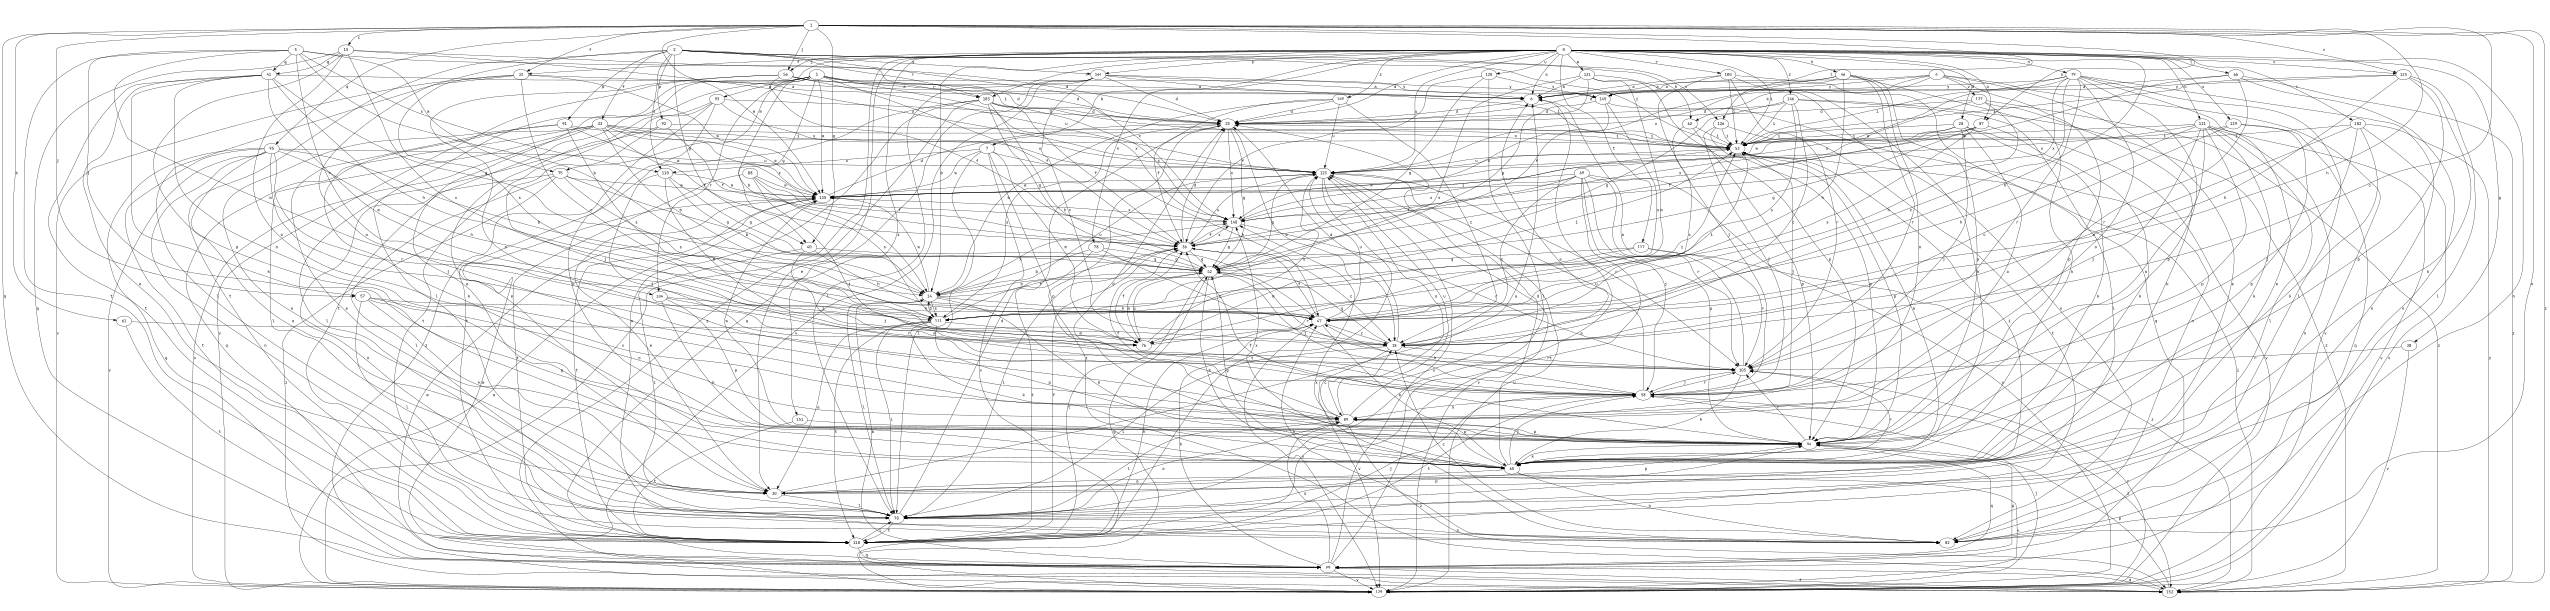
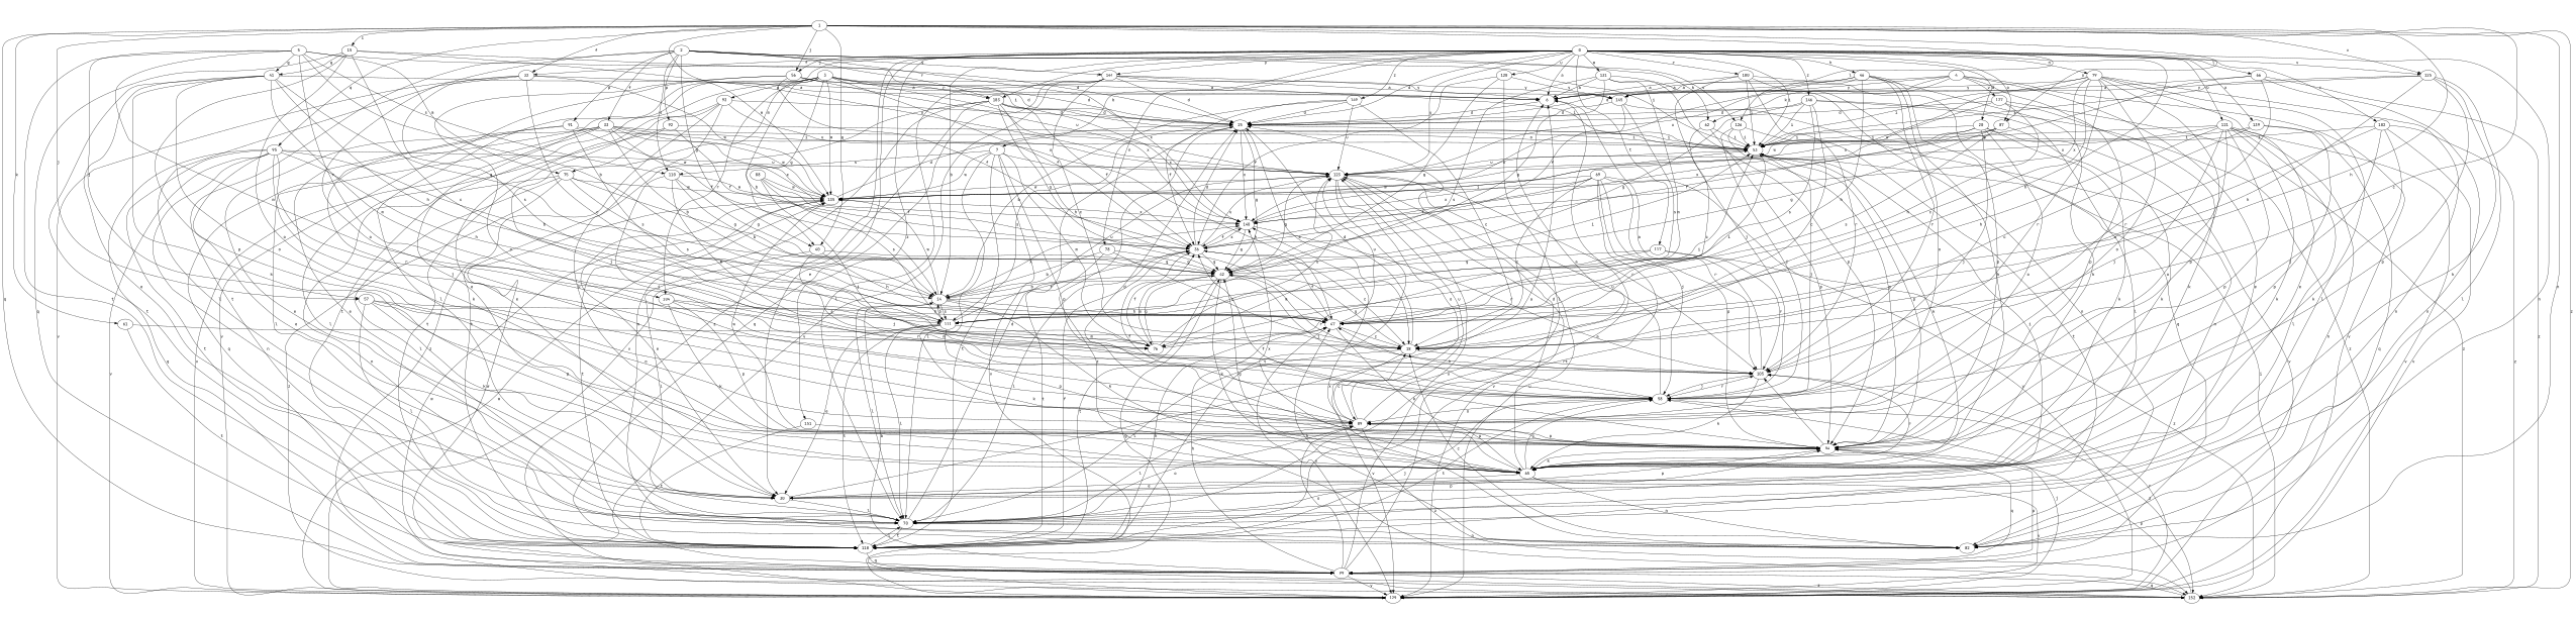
  strict digraph {
    fontname="JetBrains Mono"
    node [fontname="JetBrains Mono"]
    edge [fontname="JetBrains Mono"]
    0
    6
    7
    n4 [label=14]
    20
    25
    30
    32
-   38
    46
    47
    53
    56
    66
    75
    78
    79
    82
    87
    100
    102
    103
    117
    120
    121
    123
    125
    n28 [label=131]
    139
    144
    146
    149
    151
    152
    135
    110
    118
    70
    94
    129
    76
    140
    65
    111
    89
    58
    18
    42
    105
    36
    145
    99
    1
    15
    40
    57
    61
    95
    126
    41
    69
    2
    33
    62
    91
    92
    88
    3
    93
    104
    4
    127
    5
    0 -> 6 [label=a]
    0 -> 7 [label=b]
    0 -> n4 [label=b]
    0 -> 20 [label=d]
    0 -> 25 [label=d]
    0 -> 30 [label=e]
    0 -> 32 [label=f]
-   0 -> 38 [label=g]
    0 -> 46 [label=h]
    0 -> 47 [label=h]
    0 -> 53 [label=i]
    0 -> 56 [label=j]
    0 -> 66 [label=l]
    0 -> 75 [label=m]
    0 -> 78 [label=n]
    0 -> 79 [label=n]
    0 -> 82 [label=n]
    0 -> 87 [label=o]
    0 -> 100 [label=r]
    0 -> 102 [label=r]
    0 -> 103 [label=r]
    0 -> 117 [label=t]
    0 -> 120 [label=u]
    0 -> 121 [label=u]
    0 -> 123 [label=u]
    0 -> 125 [label=v]
    0 -> n28 [label=w]
    0 -> 139 [label=x]
    0 -> 144 [label=y]
    0 -> 146 [label=z]
    0 -> 149 [label=z]
    0 -> 151 [label=z]
    0 -> 152 [label=z]
    6 -> 25 [label=d]
    7 -> 47 [label=h]
    7 -> 135 [label=w]
    7 -> 110 [label=s]
-   88 -> 118 [label=t]
+   7 -> 118 [label=t]
    7 -> 70 [label=l]
    7 -> 94 [label=p]
    7 -> 129 [label=v]
    7 -> 76 [label=m]
    n4 -> 47 [label=h]
    n4 -> 53 [label=i]
    n4 -> 123 [label=u]
    n4 -> 135 [label=w]
    n4 -> 70 [label=l]
    n4 -> 140 [label=x]
    n4 -> 65 [label=k]
    n4 -> 111 [label=s]
    20 -> 53 [label=i]
    20 -> 123 [label=u]
    20 -> 129 [label=v]
    20 -> 140 [label=x]
    20 -> 65 [label=k]
    20 -> 89 [label=o]
    20 -> 58 [label=j]
    25 -> 53 [label=i]
    25 -> 152 [label=z]
    25 -> 140 [label=x]
    25 -> 111 [label=s]
    25 -> 18 [label=c]
    25 -> 42 [label=g]
    30 -> 6 [label=a]
    30 -> 53 [label=i]
    30 -> 70 [label=l]
    30 -> 94 [label=p]
    32 -> 6 [label=a]
    32 -> 135 [label=w]
    32 -> 70 [label=l]
    32 -> 129 [label=v]
    32 -> 111 [label=s]
    32 -> 18 [label=c]
-   38 -> 129 [label=v]
-   38 -> 105 [label=r]
    46 -> 6 [label=a]
    46 -> 25 [label=d]
    46 -> 47 [label=h]
    46 -> 94 [label=p]
    46 -> 65 [label=k]
    46 -> 89 [label=o]
    46 -> 105 [label=r]
    46 -> 36 [label=f]
    47 -> 53 [label=i]
    47 -> 123 [label=u]
    47 -> 129 [label=v]
    47 -> 65 [label=k]
    47 -> 18 [label=c]
    47 -> 36 [label=f]
    53 -> 123 [label=u]
    53 -> 94 [label=p]
    53 -> 65 [label=k]
    53 -> 58 [label=j]
    56 -> 6 [label=a]
    56 -> 25 [label=d]
    56 -> 123 [label=u]
    56 -> 129 [label=v]
    56 -> 89 [label=o]
    56 -> 36 [label=f]
    66 -> 6 [label=a]
    66 -> 82 [label=n]
    66 -> 152 [label=z]
    66 -> 135 [label=w]
    66 -> 105 [label=r]
    75 -> 82 [label=n]
    75 -> 152 [label=z]
    75 -> 135 [label=w]
    75 -> 70 [label=l]
    75 -> 111 [label=s]
    75 -> 42 [label=g]
    78 -> n4 [label=b]
    78 -> 118 [label=t]
    78 -> 18 [label=c]
    78 -> 42 [label=g]
    79 -> 30 [label=e]
    79 -> 53 [label=i]
    79 -> 82 [label=n]
    79 -> 135 [label=w]
    79 -> 70 [label=l]
    79 -> 94 [label=p]
    79 -> 140 [label=x]
    79 -> 89 [label=o]
    79 -> 18 [label=c]
    79 -> 105 [label=r]
    79 -> 145 [label=y]
    82 -> 47 [label=h]
    82 -> 140 [label=x]
    82 -> 18 [label=c]
    87 -> 53 [label=i]
    87 -> 65 [label=k]
    87 -> 111 [label=s]
    87 -> 42 [label=g]
    87 -> 36 [label=f]
    100 -> 6 [label=a]
    100 -> 53 [label=i]
    100 -> 65 [label=k]
    100 -> 58 [label=j]
    100 -> 105 [label=r]
    100 -> 99 [label=q]
    102 -> 53 [label=i]
    102 -> 152 [label=z]
    102 -> 129 [label=v]
    102 -> 65 [label=k]
    102 -> 58 [label=j]
    102 -> 18 [label=c]
    103 -> 25 [label=d]
    103 -> 47 [label=h]
    103 -> 82 [label=n]
    103 -> 118 [label=t]
    103 -> 129 [label=v]
    103 -> 140 [label=x]
    103 -> 42 [label=g]
    103 -> 36 [label=f]
    117 -> 152 [label=z]
    117 -> 76 [label=m]
    117 -> 42 [label=g]
    117 -> 105 [label=r]
    120 -> 70 [label=l]
    120 -> 42 [label=g]
    120 -> 36 [label=f]
    120 -> 145 [label=y]
    121 -> 47 [label=h]
    121 -> 53 [label=i]
    121 -> 82 [label=n]
    121 -> 123 [label=u]
    121 -> 70 [label=l]
    121 -> 94 [label=p]
    121 -> 129 [label=v]
    121 -> 65 [label=k]
    121 -> 89 [label=o]
    121 -> 58 [label=j]
    123 -> 135 [label=w]
    123 -> 118 [label=t]
    123 -> 129 [label=v]
    123 -> 89 [label=o]
    123 -> 42 [label=g]
    123 -> 105 [label=r]
    125 -> 47 [label=h]
    125 -> 53 [label=i]
    125 -> 70 [label=l]
    125 -> 94 [label=p]
    125 -> 65 [label=k]
    125 -> 145 [label=y]
    n28 -> 6 [label=a]
    n28 -> 82 [label=n]
    n28 -> 94 [label=p]
    n28 -> 76 [label=m]
    n28 -> 111 [label=s]
    n28 -> 42 [label=g]
    139 -> 53 [label=i]
    139 -> 94 [label=p]
    139 -> 18 [label=c]
    139 -> 99 [label=q]
    144 -> 6 [label=a]
    144 -> 25 [label=d]
    144 -> 53 [label=i]
    144 -> 70 [label=l]
    144 -> 129 [label=v]
    144 -> 18 [label=c]
    144 -> 145 [label=y]
    144 -> 99 [label=q]
    146 -> 25 [label=d]
    146 -> 53 [label=i]
    146 -> 152 [label=z]
    146 -> 70 [label=l]
    146 -> 111 [label=s]
    146 -> 18 [label=c]
    146 -> 42 [label=g]
    149 -> n4 [label=b]
    149 -> 25 [label=d]
    149 -> 123 [label=u]
    149 -> 18 [label=c]
    149 -> 36 [label=f]
    151 -> 118 [label=t]
    151 -> 94 [label=p]
    152 -> 53 [label=i]
    152 -> 135 [label=w]
    152 -> 94 [label=p]
    152 -> 99 [label=q]
    135 -> 25 [label=d]
    135 -> 30 [label=e]
    135 -> 118 [label=t]
    135 -> 140 [label=x]
    110 -> n4 [label=b]
    110 -> 135 [label=w]
    110 -> 76 [label=m]
    110 -> 58 [label=j]
    110 -> 42 [label=g]
    118 -> 47 [label=h]
    118 -> 70 [label=l]
    118 -> 58 [label=j]
    118 -> 36 [label=f]
    118 -> 99 [label=q]
    70 -> 25 [label=d]
    70 -> 82 [label=n]
    70 -> 118 [label=t]
    70 -> 94 [label=p]
    70 -> 89 [label=o]
    94 -> 25 [label=d]
    94 -> 135 [label=w]
    94 -> 65 [label=k]
    94 -> 105 [label=r]
    94 -> 36 [label=f]
    94 -> 99 [label=q]
    129 -> 123 [label=u]
    129 -> 135 [label=w]
    129 -> 58 [label=j]
    129 -> 42 [label=g]
    129 -> 105 [label=r]
    76 -> 53 [label=i]
    76 -> 123 [label=u]
    76 -> 42 [label=g]
    76 -> 36 [label=f]
    140 -> 53 [label=i]
    140 -> 42 [label=g]
    140 -> 105 [label=r]
    140 -> 36 [label=f]
    65 -> 25 [label=d]
    65 -> 30 [label=e]
    65 -> 82 [label=n]
    65 -> 129 [label=v]
    65 -> 140 [label=x]
    65 -> 58 [label=j]
    65 -> 42 [label=g]
    65 -> 105 [label=r]
    111 -> n4 [label=b]
    111 -> 30 [label=e]
    111 -> 118 [label=t]
    111 -> 70 [label=l]
    111 -> 94 [label=p]
    111 -> 76 [label=m]
    111 -> 65 [label=k]
    111 -> 36 [label=f]
    89 -> 6 [label=a]
    89 -> 123 [label=u]
    89 -> 152 [label=z]
    89 -> 70 [label=l]
    89 -> 94 [label=p]
    89 -> 18 [label=c]
    89 -> 36 [label=f]
    58 -> 47 [label=h]
    58 -> 123 [label=u]
    58 -> 152 [label=z]
    58 -> 118 [label=t]
    58 -> 89 [label=o]
    58 -> 105 [label=r]
    18 -> 25 [label=d]
    18 -> 70 [label=l]
    18 -> 129 [label=v]
    18 -> 42 [label=g]
    18 -> 105 [label=r]
    42 -> n4 [label=b]
    42 -> 118 [label=t]
    42 -> 76 [label=m]
    42 -> 65 [label=k]
    42 -> 58 [label=j]
    42 -> 105 [label=r]
    105 -> 6 [label=a]
    105 -> 65 [label=k]
    105 -> 58 [label=j]
    36 -> 25 [label=d]
    36 -> 123 [label=u]
    36 -> 70 [label=l]
    36 -> 140 [label=x]
    36 -> 18 [label=c]
    36 -> 42 [label=g]
    145 -> 25 [label=d]
    145 -> 82 [label=n]
    145 -> 140 [label=x]
    145 -> 111 [label=s]
    99 -> 6 [label=a]
    99 -> n4 [label=b]
    99 -> 47 [label=h]
    99 -> 123 [label=u]
    99 -> 152 [label=z]
    99 -> 135 [label=w]
    99 -> 94 [label=p]
    99 -> 129 [label=v]
    99 -> 89 [label=o]
    1 -> 32 [label=f]
    1 -> 47 [label=h]
    1 -> 56 [label=j]
    1 -> 82 [label=n]
    1 -> 87 [label=o]
    1 -> 125 [label=v]
    1 -> 152 [label=z]
    1 -> 135 [label=w]
    1 -> 18 [label=c]
    1 -> 99 [label=q]
    1 -> 15 [label=c]
    1 -> 40 [label=g]
    1 -> 57 [label=j]
    1 -> 61 [label=k]
    1 -> 95 [label=q]
    1 -> 126 [label=l]
    15 -> 25 [label=d]
    15 -> 123 [label=u]
    15 -> 94 [label=p]
    15 -> 89 [label=o]
    15 -> 18 [label=c]
    15 -> 99 [label=q]
    15 -> 41 [label=g]
    40 -> 47 [label=h]
    40 -> 70 [label=l]
    40 -> 58 [label=j]
    40 -> 42 [label=g]
    57 -> 47 [label=h]
    57 -> 70 [label=l]
    57 -> 94 [label=p]
    57 -> 65 [label=k]
    57 -> 89 [label=o]
    61 -> 118 [label=t]
    61 -> 76 [label=m]
    95 -> n4 [label=b]
    95 -> 30 [label=e]
    95 -> 47 [label=h]
    95 -> 82 [label=n]
    95 -> 123 [label=u]
    95 -> 118 [label=t]
    95 -> 129 [label=v]
    95 -> 58 [label=j]
    95 -> 105 [label=r]
    95 -> 99 [label=q]
    126 -> 53 [label=i]
    126 -> 118 [label=t]
    126 -> 94 [label=p]
    126 -> 58 [label=j]
    41 -> 6 [label=a]
    41 -> 30 [label=e]
    41 -> 47 [label=h]
    41 -> 118 [label=t]
    41 -> 76 [label=m]
    41 -> 65 [label=k]
    41 -> 89 [label=o]
    41 -> 42 [label=g]
    69 -> 135 [label=w]
    69 -> 118 [label=t]
    69 -> 94 [label=p]
    69 -> 129 [label=v]
    69 -> 140 [label=x]
    69 -> 58 [label=j]
    69 -> 18 [label=c]
    69 -> 105 [label=r]
    69 -> 36 [label=f]
    2 -> 53 [label=i]
    2 -> 103 [label=r]
    2 -> 144 [label=y]
    2 -> 110 [label=s]
    2 -> 118 [label=t]
    2 -> 140 [label=x]
    2 -> 89 [label=o]
    2 -> 40 [label=g]
    2 -> 126 [label=v]
    2 -> 33 [label=f]
    2 -> 62 [label=k]
    2 -> 91 [label=p]
    2 -> 92 [label=p]
    33 -> n4 [label=b]
    33 -> 30 [label=e]
    33 -> 53 [label=o]
    33 -> 123 [label=u]
    33 -> 135 [label=w]
    33 -> 70 [label=l]
    33 -> 129 [label=v]
    33 -> 140 [label=x]
    33 -> 36 [label=f]
    33 -> 99 [label=q]
    62 -> 53 [label=i]
    62 -> 94 [label=p]
    62 -> 18 [label=c]
    91 -> 30 [label=e]
    91 -> 53 [label=i]
    91 -> 135 [label=w]
    91 -> 65 [label=k]
    91 -> 111 [label=s]
    92 -> 53 [label=i]
    92 -> 70 [label=l]
    92 -> 58 [label=j]
    92 -> 36 [label=f]
    88 -> 135 [label=w]
    88 -> 111 [label=s]
    88 -> 58 [label=j]
    88 -> 36 [label=f]
    3 -> n4 [label=b]
    3 -> 25 [label=d]
    3 -> 30 [label=e]
    3 -> 103 [label=r]
    3 -> 135 [label=w]
    3 -> 118 [label=t]
    3 -> 70 [label=l]
    3 -> 140 [label=x]
    3 -> 36 [label=f]
    3 -> 145 [label=y]
    3 -> 40 [label=g]
    3 -> 93 [label=p]
    3 -> 104 [label=r]
    93 -> 25 [label=d]
    93 -> 30 [label=e]
    93 -> 123 [label=u]
    93 -> 152 [label=z]
    93 -> 118 [label=t]
    93 -> 65 [label=k]
    104 -> 94 [label=p]
    104 -> 65 [label=k]
    104 -> 111 [label=s]
    104 -> 105 [label=r]
    4 -> 6 [label=a]
    4 -> 30 [label=e]
    4 -> 123 [label=u]
    4 -> 94 [label=p]
    4 -> 129 [label=v]
    4 -> 145 [label=y]
    4 -> 62 [label=k]
    4 -> 127 [label=v]
    127 -> 25 [label=d]
    127 -> 47 [label=h]
    127 -> 152 [label=z]
    127 -> 135 [label=w]
    127 -> 65 [label=k]
    5 -> n4 [label=b]
    5 -> 53 [label=i]
    5 -> 75 [label=m]
    5 -> 110 [label=s]
    5 -> 118 [label=t]
    5 -> 76 [label=m]
    5 -> 57 [label=j]
    5 -> 41 [label=g]
    5 -> 104 [label=r]
  }
